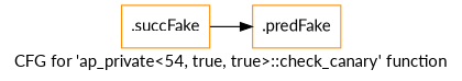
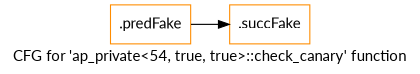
  digraph {
    label="CFG for 'ap_private\<54, true, true\>::check_canary' function"
    rankdir=LR
    fontname=Lato
    node [shape=record color=darkorange fontname=Lato]
    n1 [label="{.predFake}"]
    n2 [filename="/mnt/xilinx/Vitis_HLS/2021.2/include/etc/ap_private.h" label="{.succFake}" linenumber=1428]
-   n2 -> n1 [execusionnum=128 filename="/mnt/xilinx/Vitis_HLS/2021.2/include/etc/ap_private.h" fontname=Lato]
+   n1 -> n2 [execusionnum=128 filename="/mnt/xilinx/Vitis_HLS/2021.2/include/etc/ap_private.h" fontname=Lato]
  }
